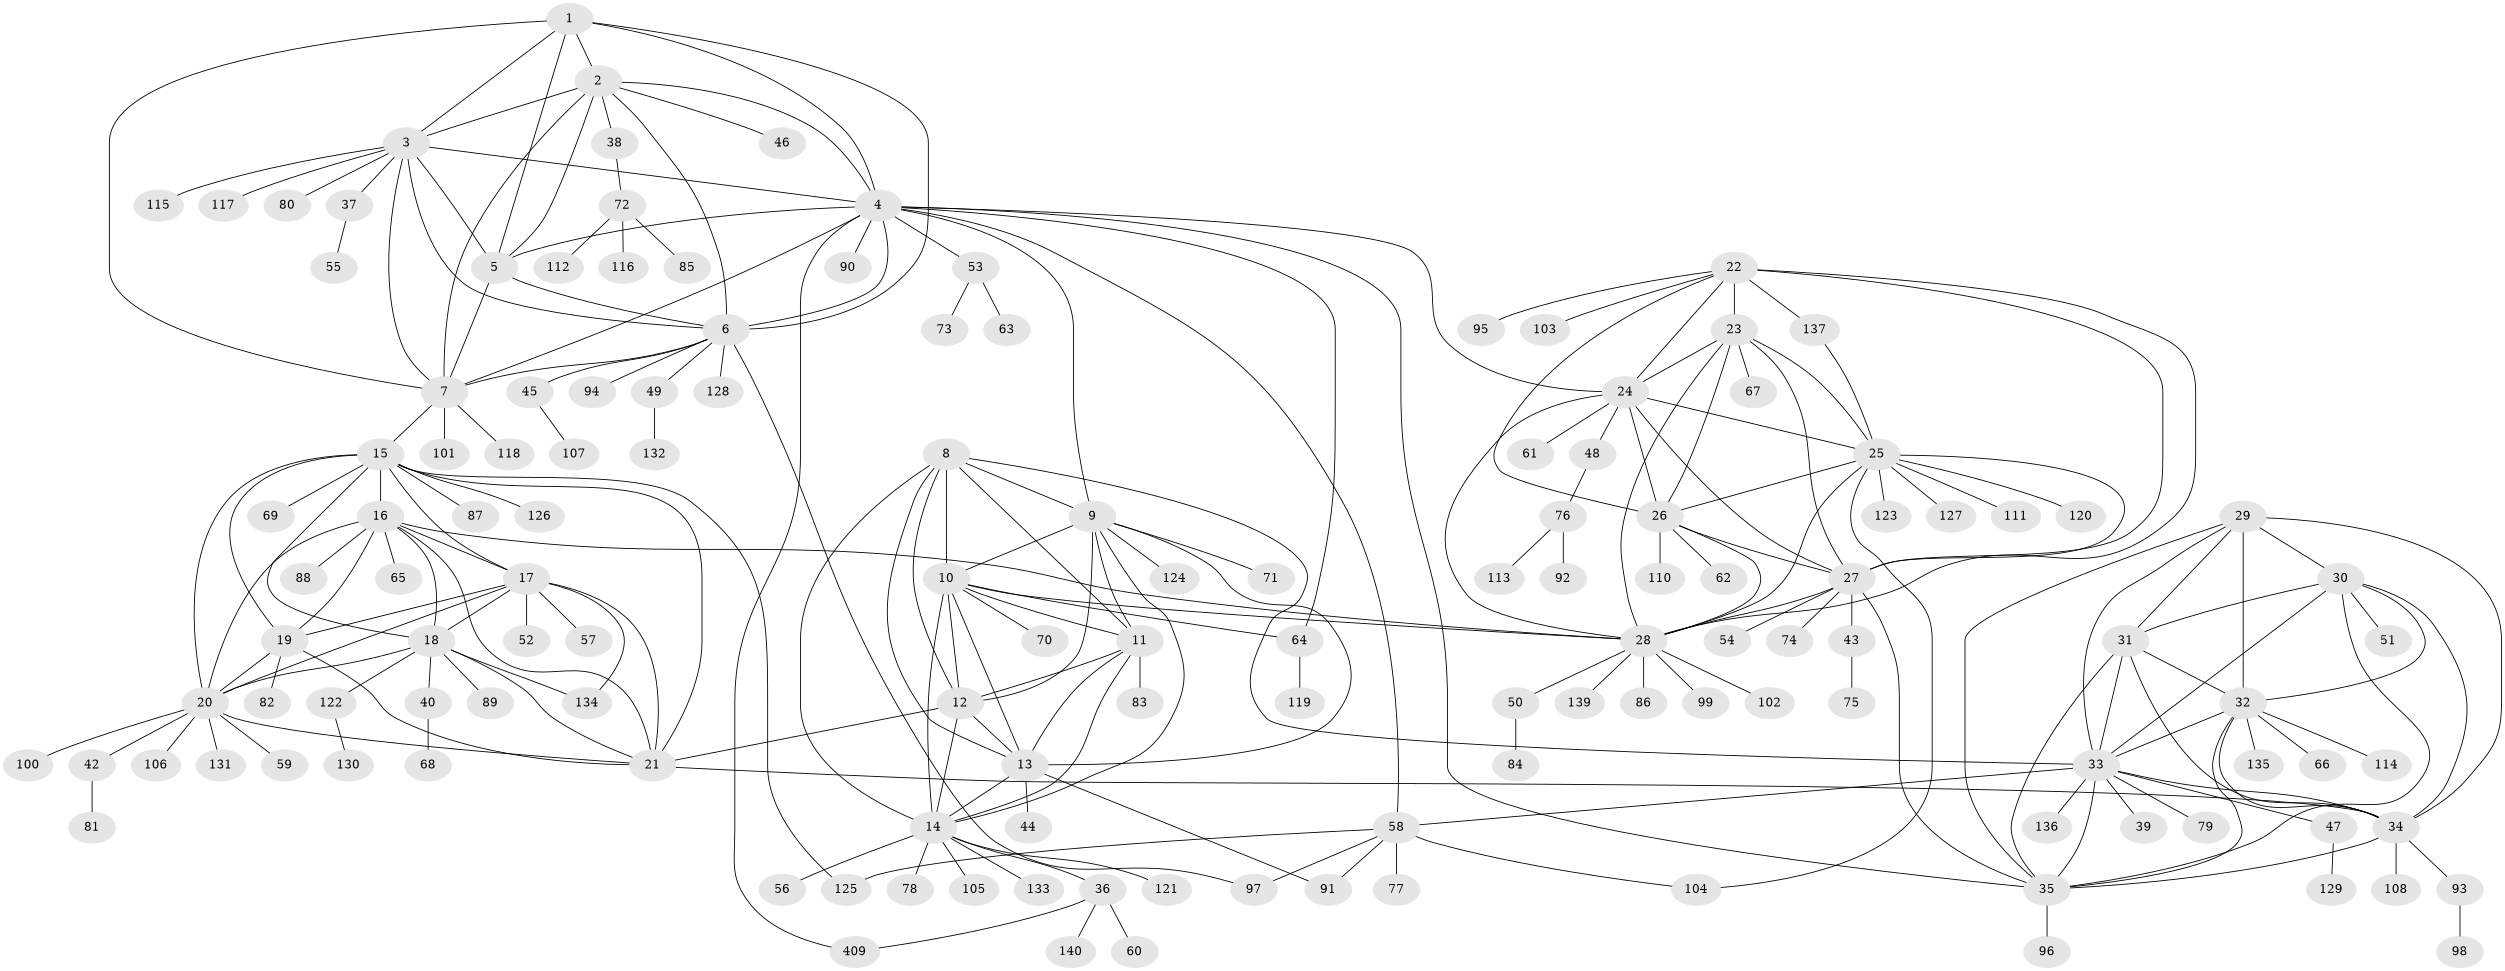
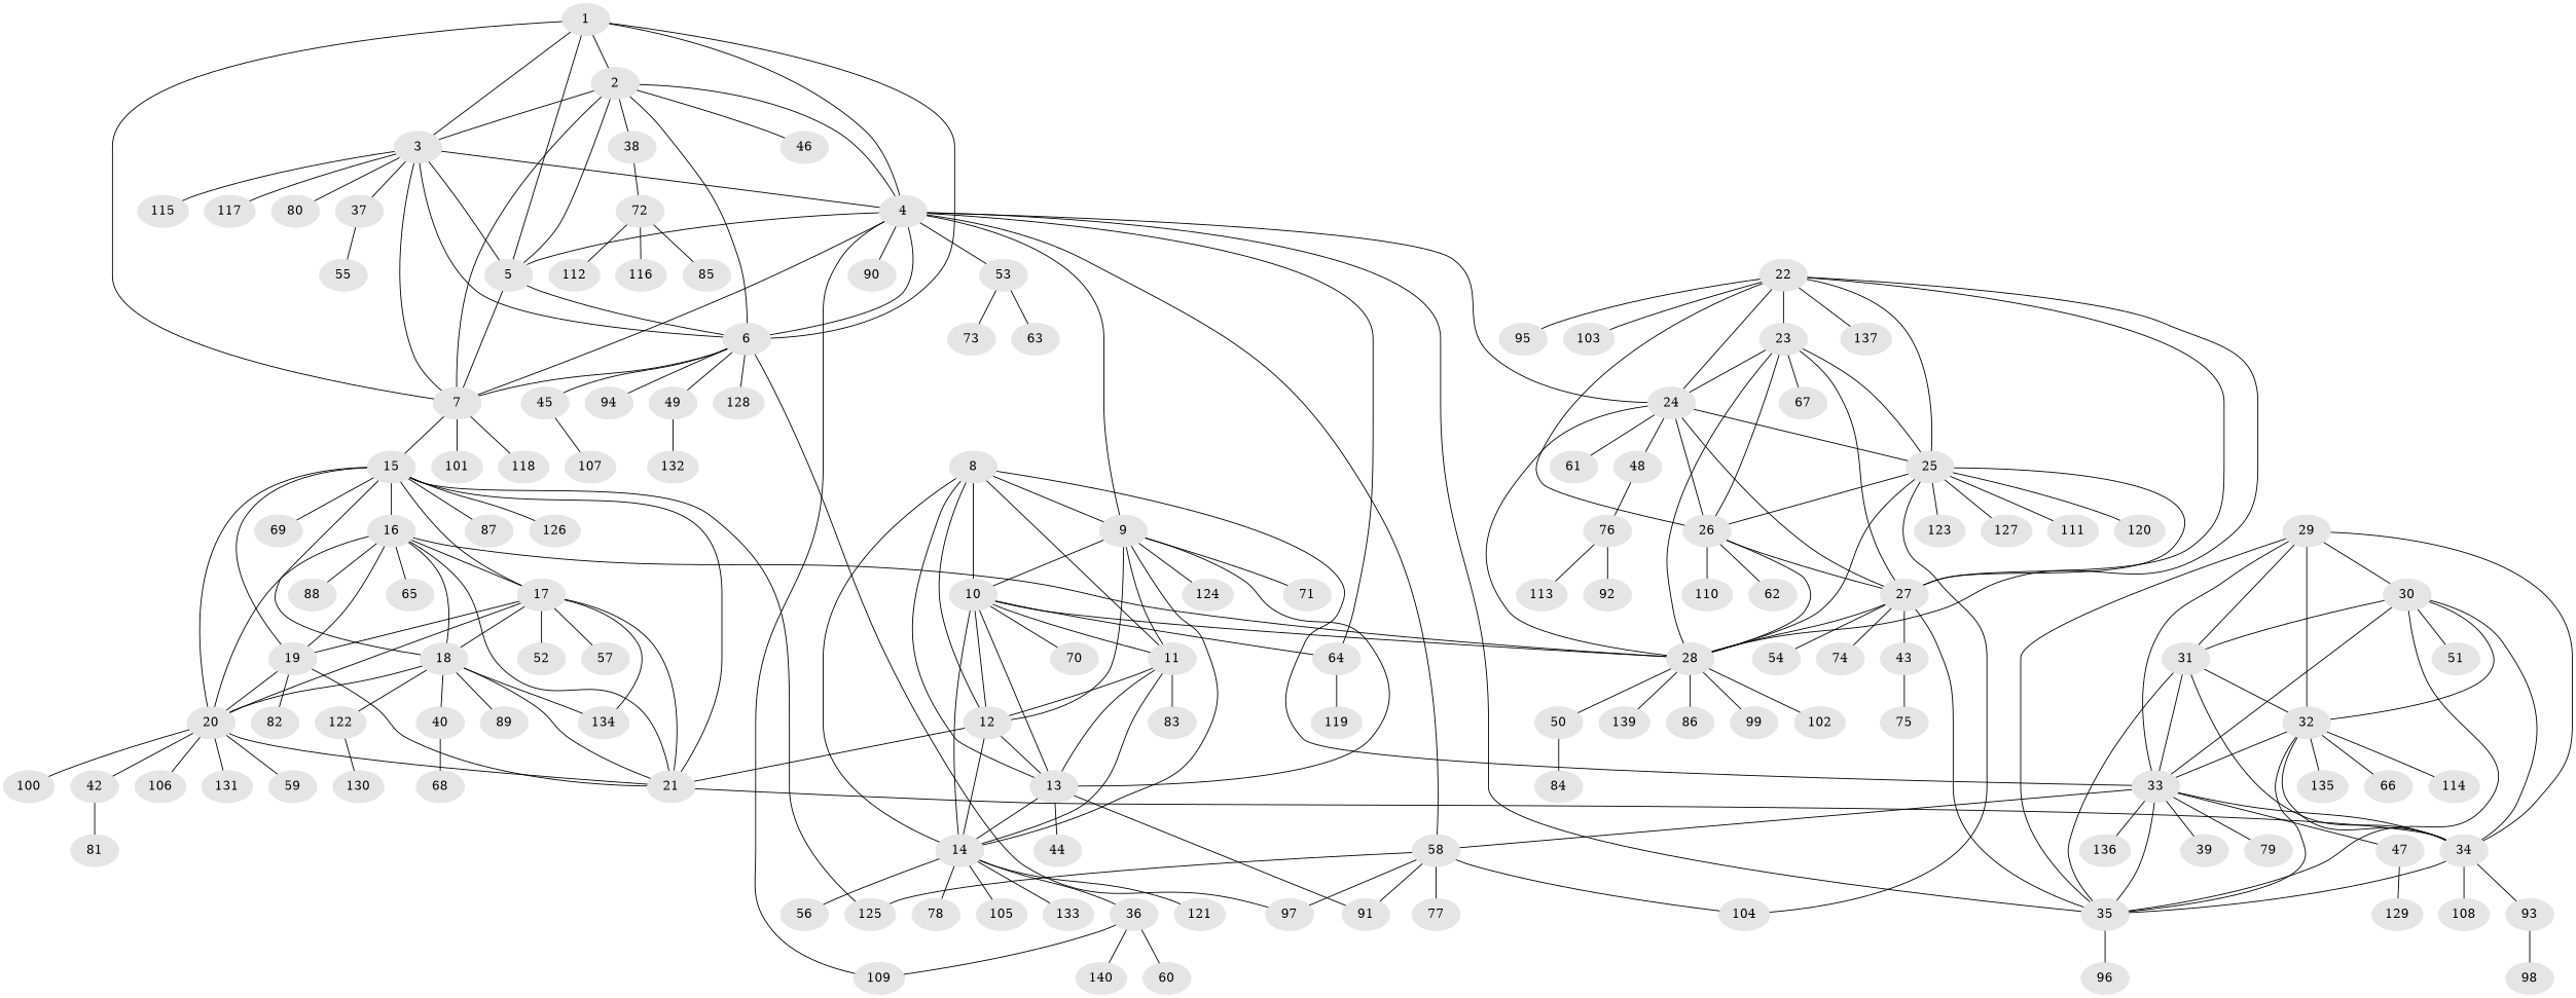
  graph {
    node [color=gray90 style=filled]
    1
    2
    3
    4
    5
    6
    7
    38
    46
    37
    80
    115
    117
    9
    24
    35
    53
    58
    64
    90
-   109 [label=409]
+   109
    45
    49
    94
    97
    128
    15
    101
    118
    72
    55
    10
    11
    12
    13
    14
    71
    124
    28
    25
    26
    27
    48
    61
    96
    63
    73
    91
    125
    104
    77
    119
    107
    132
    21
    16
    17
    18
    19
    20
    69
    87
    126
    8
    33
    70
    83
    44
    36
    56
    78
    105
    121
    133
    34
    39
    47
    79
    136
    50
    86
    99
    102
    139
    60
    140
    65
    88
    52
    57
    134
    40
    89
    122
    82
    42
    59
    100
    106
    131
    68
    130
    81
    93
    108
    22
    23
    95
    103
    137
    67
    111
    120
    123
    127
    62
    110
    43
    54
    74
    76
    75
    84
    29
    30
    31
    32
    51
    66
    114
    135
    129
    98
    85
    112
    116
    92
    113
    1 -- 2
    1 -- 3
    1 -- 4
    1 -- 5
    1 -- 6
    1 -- 7
    2 -- 3
    2 -- 4
    2 -- 5
    2 -- 6
    2 -- 7
    2 -- 38
    2 -- 46
    3 -- 4
    3 -- 5
    3 -- 6
    3 -- 7
    3 -- 37
    3 -- 80
    3 -- 115
    3 -- 117
    4 -- 5
    4 -- 6
    4 -- 7
    4 -- 9
    4 -- 24
    4 -- 35
    4 -- 53
    4 -- 58
    4 -- 64
    4 -- 90
    4 -- 109
    5 -- 6
    5 -- 7
    6 -- 7
    6 -- 45
    6 -- 49
    6 -- 94
    6 -- 97
    6 -- 128
    7 -- 15
    7 -- 101
    7 -- 118
    38 -- 72
    37 -- 55
    9 -- 10
    9 -- 11
    9 -- 12
    9 -- 13
    9 -- 14
    9 -- 71
    9 -- 124
    24 -- 28
    24 -- 25
    24 -- 26
    24 -- 27
    24 -- 48
    24 -- 61
    35 -- 96
    53 -- 63
    53 -- 73
    58 -- 97
    58 -- 91
    58 -- 125
    58 -- 104
    58 -- 77
    64 -- 119
    45 -- 107
    49 -- 132
    15 -- 125
    15 -- 21
    15 -- 16
    15 -- 17
    15 -- 18
    15 -- 19
    15 -- 20
    15 -- 69
    15 -- 87
    15 -- 126
    72 -- 85
    72 -- 112
    72 -- 116
    10 -- 64
    10 -- 11
    10 -- 12
    10 -- 13
    10 -- 14
    10 -- 28
    10 -- 70
    11 -- 12
    11 -- 13
    11 -- 14
    11 -- 83
    12 -- 13
    12 -- 14
    12 -- 21
    13 -- 14
    13 -- 91
    13 -- 44
    14 -- 36
    14 -- 56
    14 -- 78
    14 -- 105
    14 -- 121
    14 -- 133
    28 -- 50
    28 -- 86
    28 -- 99
    28 -- 102
    28 -- 139
    25 -- 28
    25 -- 26
    25 -- 27
    25 -- 104
    25 -- 111
    25 -- 120
    25 -- 123
    25 -- 127
    26 -- 28
    26 -- 27
    26 -- 62
    26 -- 110
    27 -- 35
    27 -- 28
    27 -- 43
    27 -- 54
    27 -- 74
    48 -- 76
    21 -- 34
    16 -- 28
    16 -- 21
    16 -- 17
    16 -- 18
    16 -- 19
    16 -- 20
    16 -- 65
    16 -- 88
    17 -- 21
    17 -- 18
    17 -- 19
    17 -- 20
    17 -- 52
    17 -- 57
    17 -- 134
    18 -- 21
    18 -- 20
    18 -- 134
    18 -- 40
    18 -- 89
    18 -- 122
    19 -- 21
    19 -- 20
    19 -- 82
    20 -- 21
    20 -- 42
    20 -- 59
    20 -- 100
    20 -- 106
    20 -- 131
    8 -- 9
    8 -- 10
    8 -- 11
    8 -- 12
    8 -- 13
    8 -- 14
    8 -- 33
    33 -- 35
    33 -- 58
    33 -- 34
    33 -- 39
    33 -- 47
    33 -- 79
    33 -- 136
    36 -- 109
    36 -- 60
    36 -- 140
    34 -- 35
    34 -- 93
    34 -- 108
    47 -- 129
    50 -- 84
    40 -- 68
    122 -- 130
    42 -- 81
    93 -- 98
    22 -- 24
    22 -- 28
-   137 -- 25
+   22 -- 25
    22 -- 26
    22 -- 27
    22 -- 23
    22 -- 95
    22 -- 103
    22 -- 137
    23 -- 24
    23 -- 28
    23 -- 25
    23 -- 26
    23 -- 27
    23 -- 67
    43 -- 75
    76 -- 92
    76 -- 113
    29 -- 35
    29 -- 33
    29 -- 34
    29 -- 30
    29 -- 31
    29 -- 32
    30 -- 35
    30 -- 33
    30 -- 34
    30 -- 31
    30 -- 32
    30 -- 51
    31 -- 35
    31 -- 33
    31 -- 34
    31 -- 32
    32 -- 35
    32 -- 33
    32 -- 34
    32 -- 66
    32 -- 114
    32 -- 135
  }
